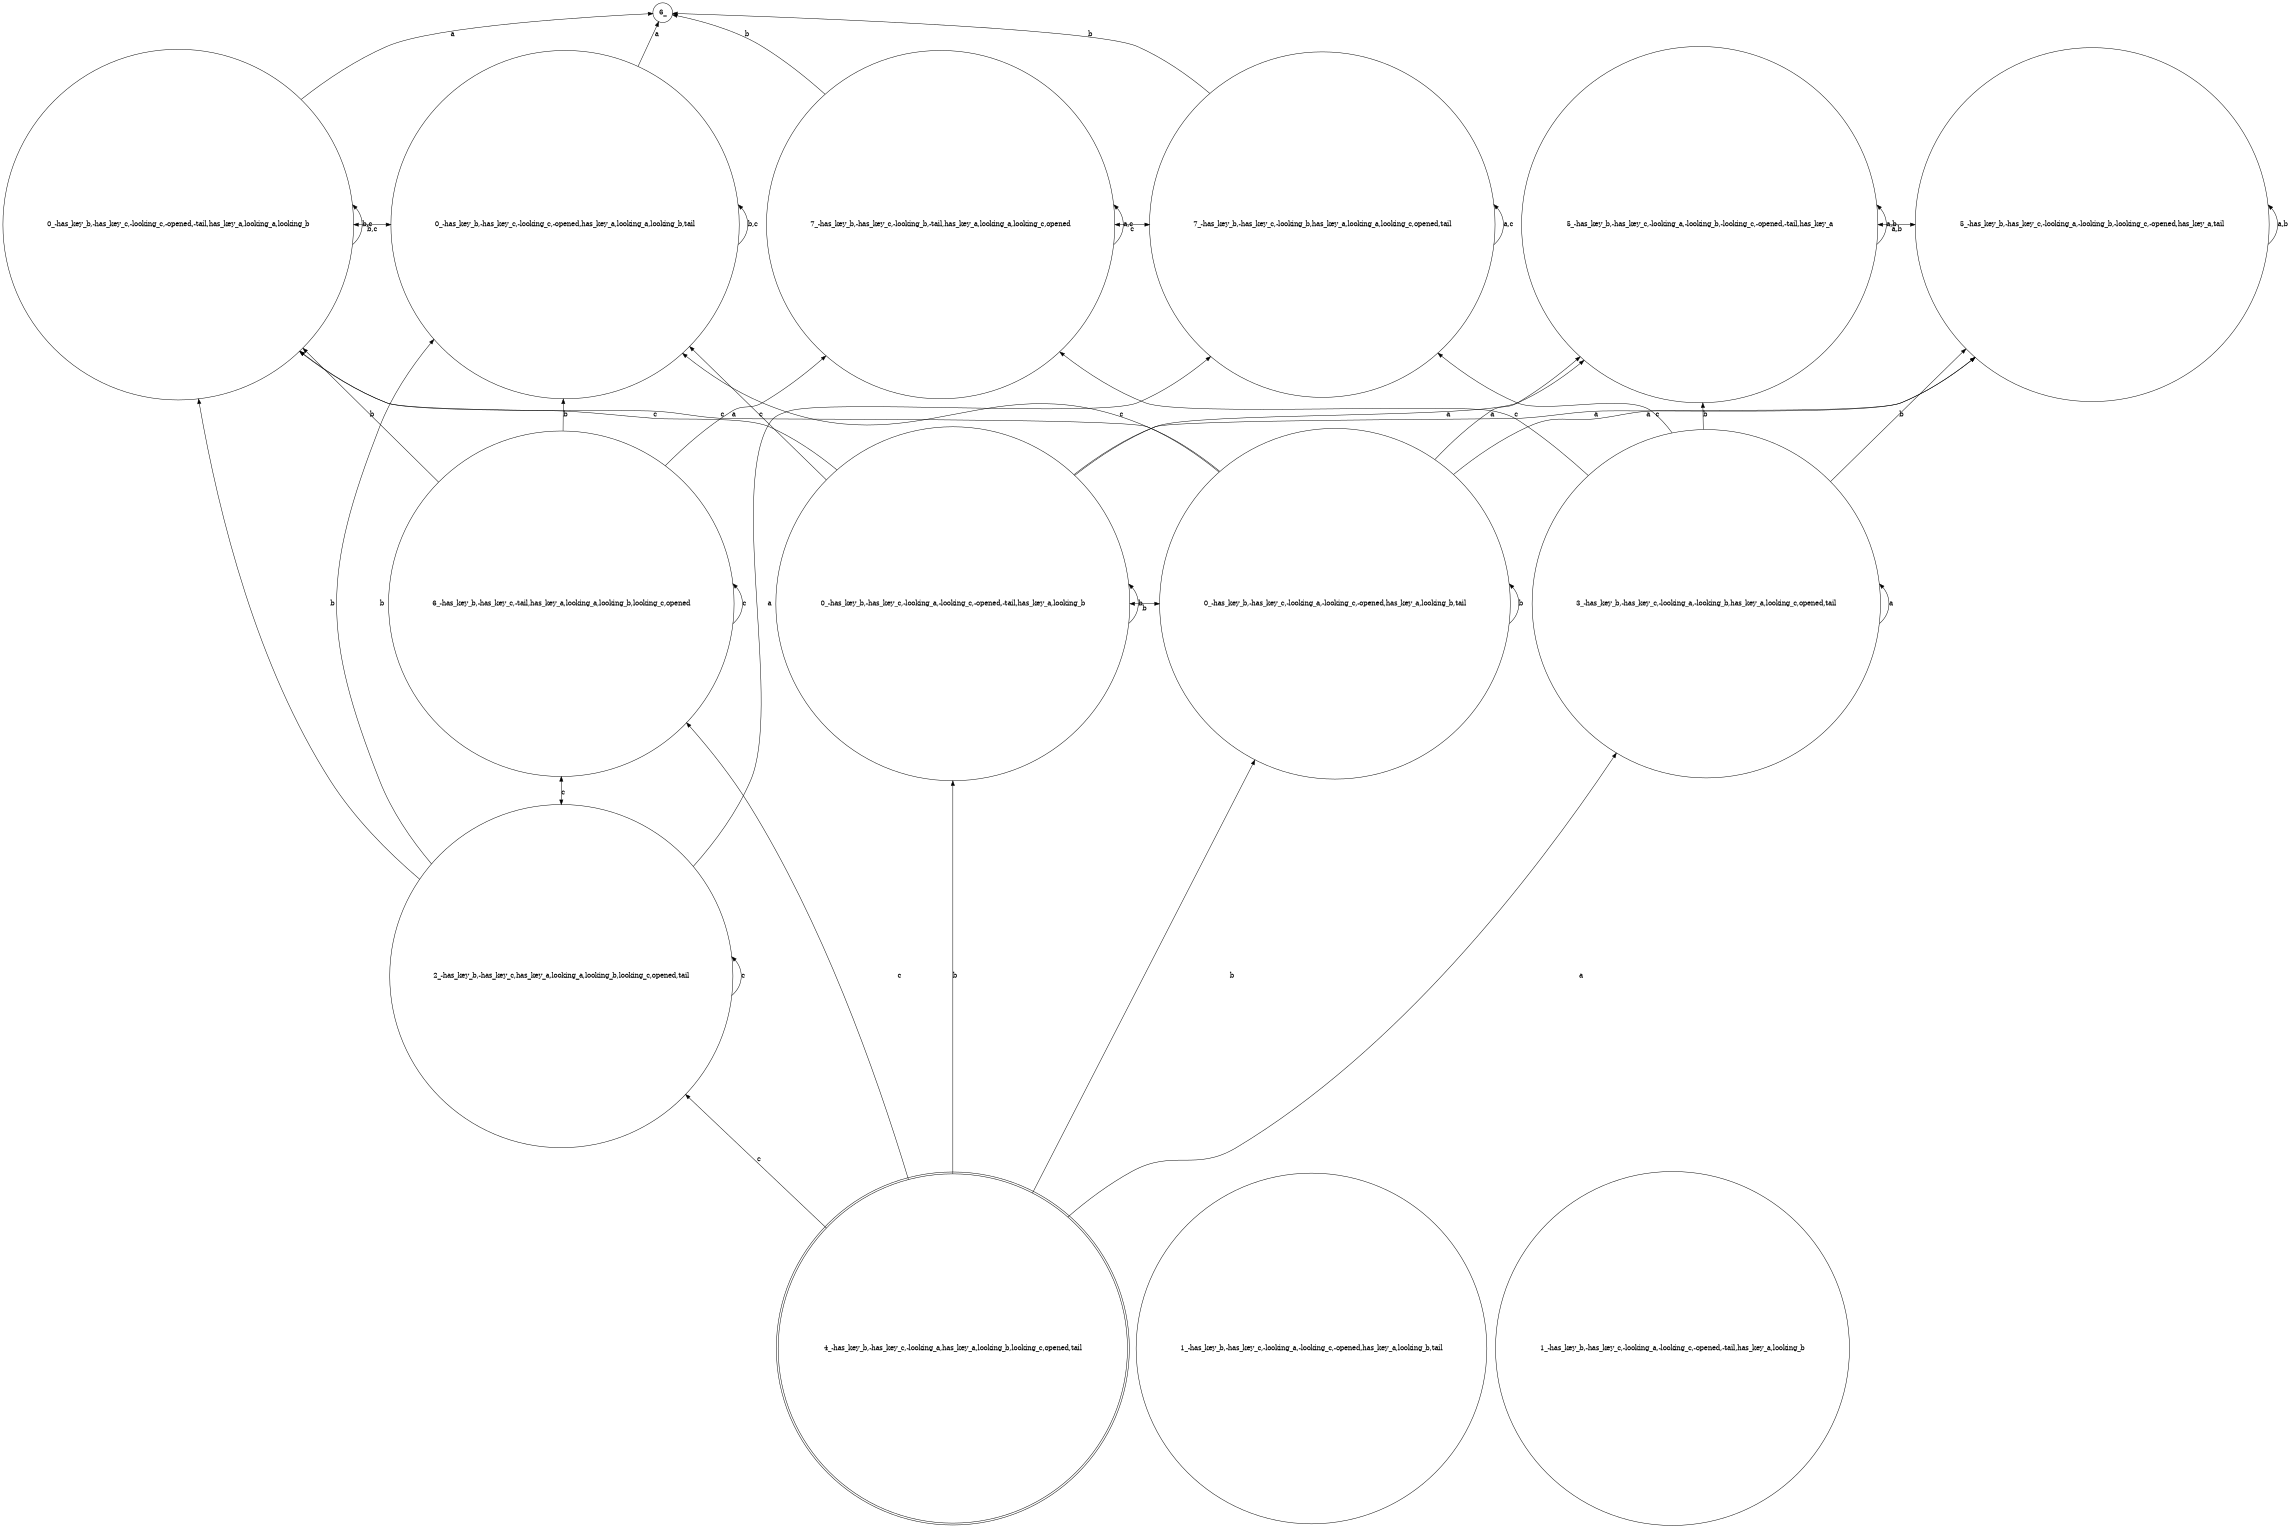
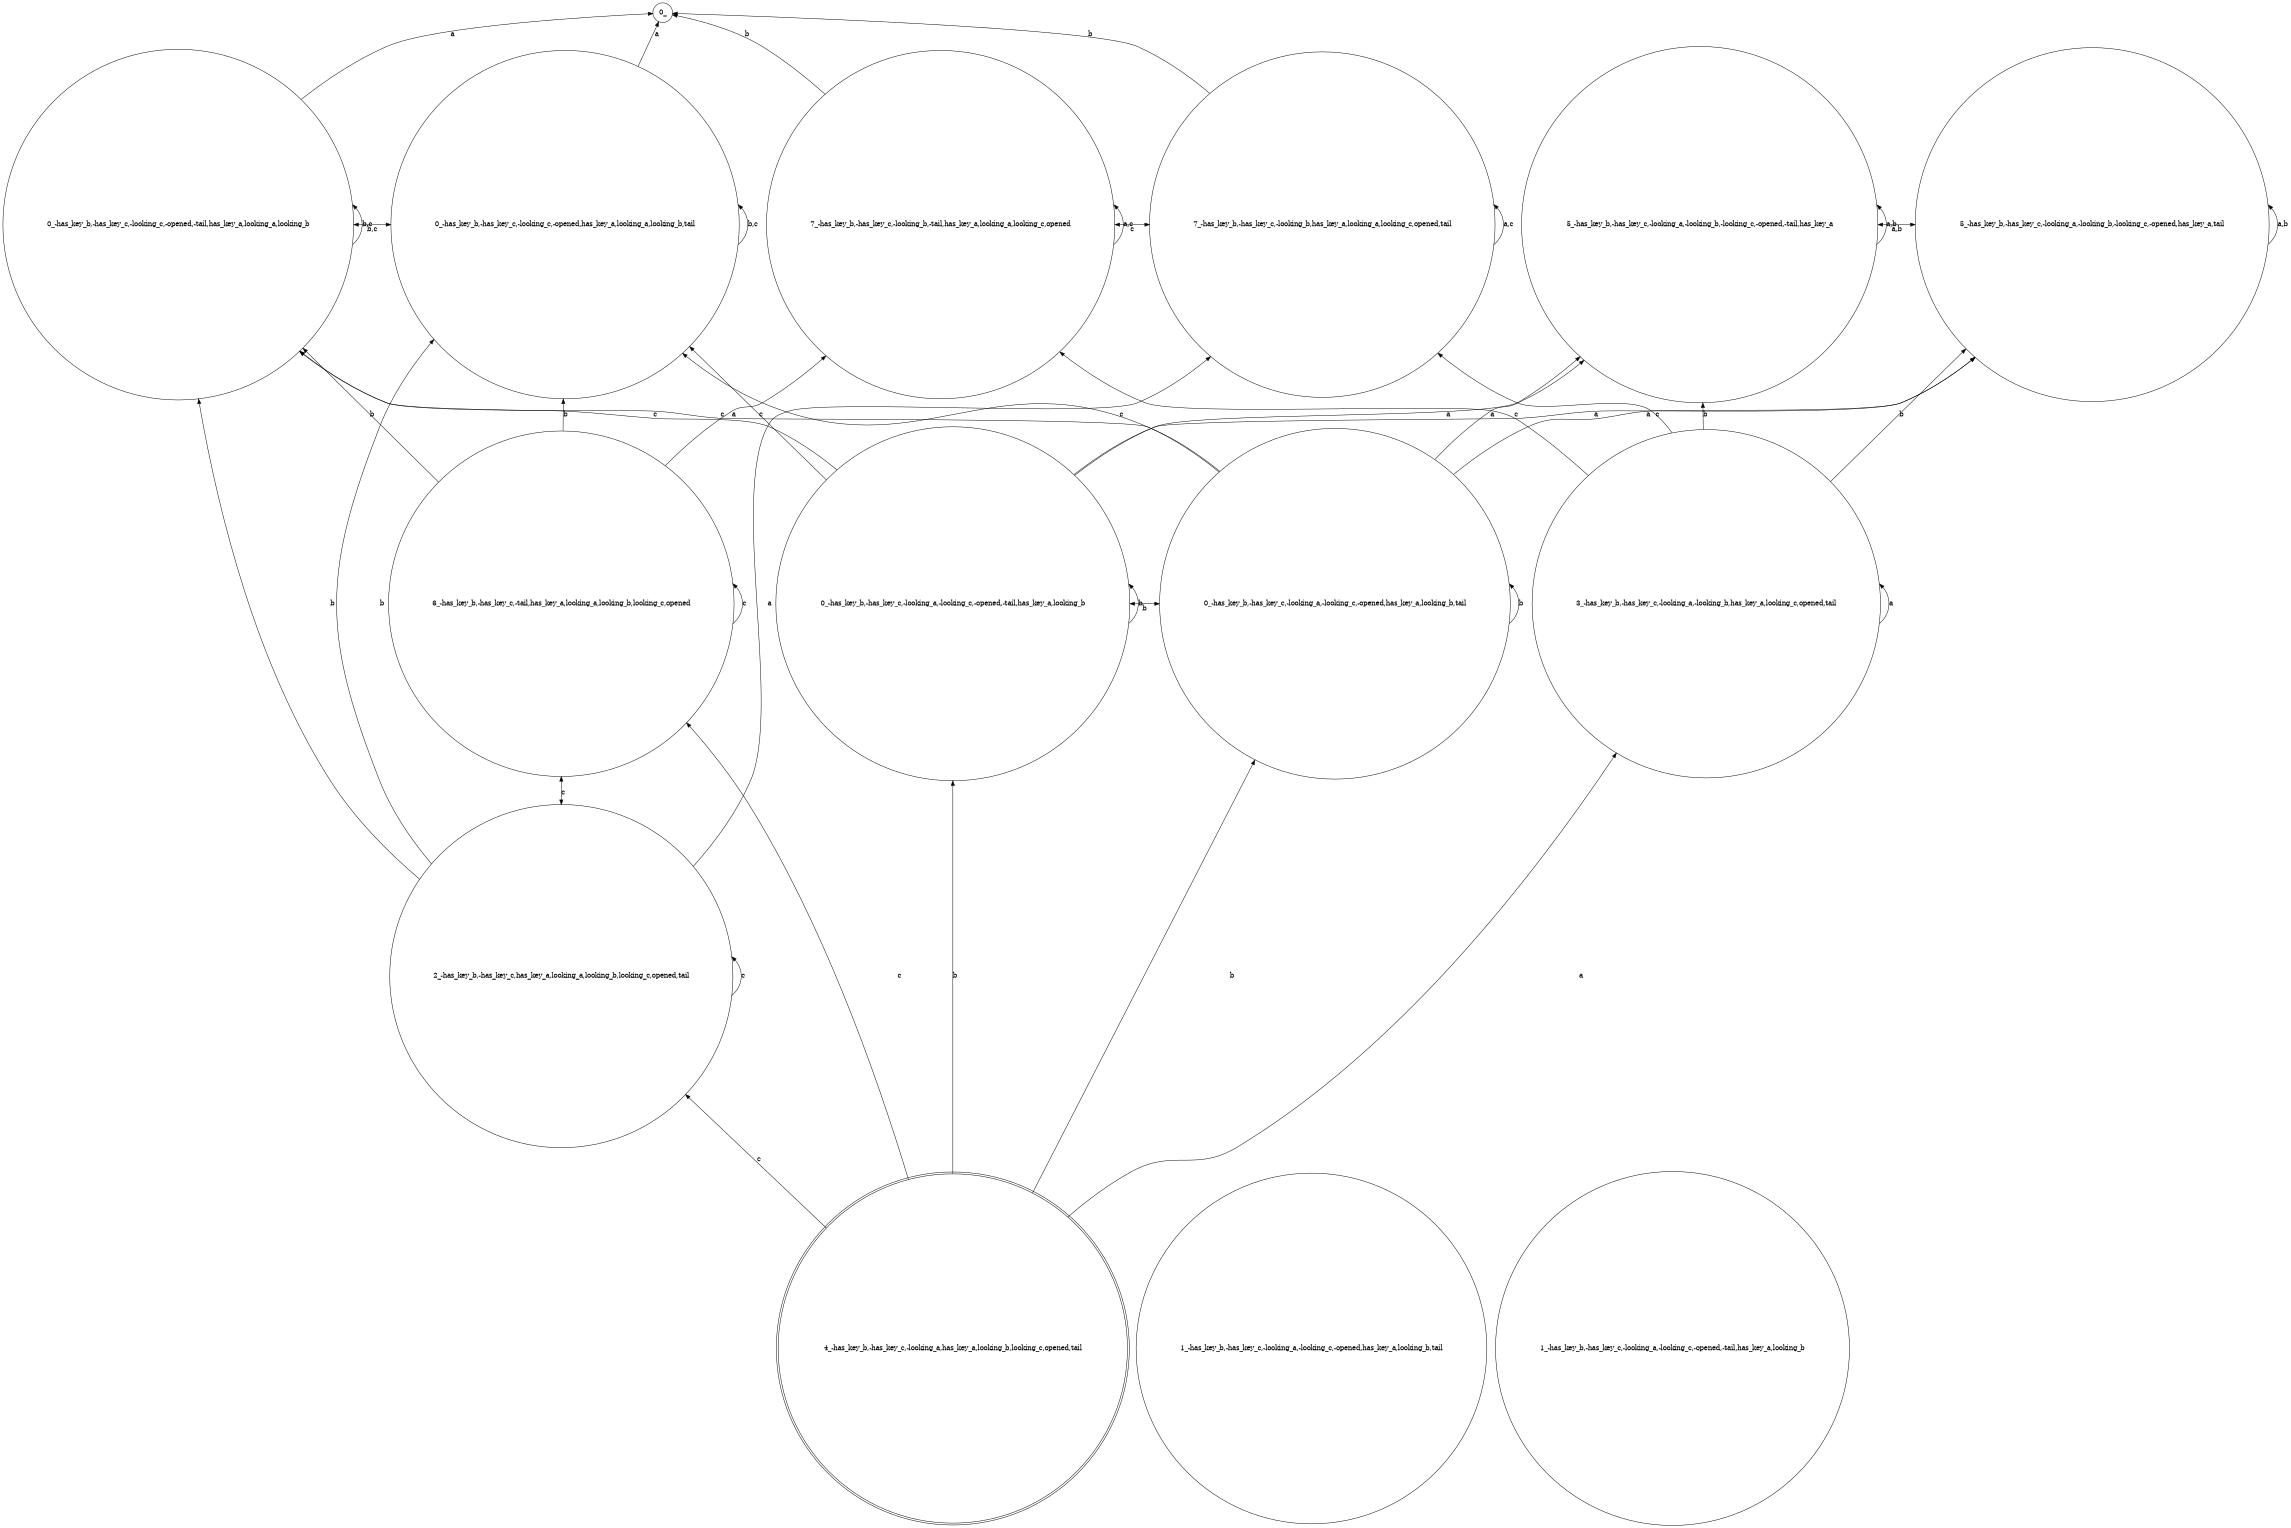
  digraph {
    rankdir=BT
    node [shape=circle]
    "0_-has_key_b,-has_key_c,-looking_c,-opened,has_key_a,looking_a,looking_b,tail"
    "0_-has_key_b,-has_key_c,-looking_c,-opened,-tail,has_key_a,looking_a,looking_b"
    "7_-has_key_b,-has_key_c,-looking_b,has_key_a,looking_a,looking_c,opened,tail"
    "7_-has_key_b,-has_key_c,-looking_b,-tail,has_key_a,looking_a,looking_c,opened"
    "2_-has_key_b,-has_key_c,has_key_a,looking_a,looking_b,looking_c,opened,tail"
    "6_-has_key_b,-has_key_c,-tail,has_key_a,looking_a,looking_b,looking_c,opened"
    "5_-has_key_b,-has_key_c,-looking_a,-looking_b,-looking_c,-opened,has_key_a,tail"
    "5_-has_key_b,-has_key_c,-looking_a,-looking_b,-looking_c,-opened,-tail,has_key_a"
    "3_-has_key_b,-has_key_c,-looking_a,-looking_b,has_key_a,looking_c,opened,tail"
    "4_-has_key_b,-has_key_c,-looking_a,has_key_a,looking_b,looking_c,opened,tail" [shape=doublecircle]
    "0_-has_key_b,-has_key_c,-looking_a,-looking_c,-opened,has_key_a,looking_b,tail"
    "0_-has_key_b,-has_key_c,-looking_a,-looking_c,-opened,-tail,has_key_a,looking_b"
-   "0_" [label="6_"]
+   "0_"
    "1_-has_key_b,-has_key_c,-looking_a,-looking_c,-opened,has_key_a,looking_b,tail"
    "1_-has_key_b,-has_key_c,-looking_a,-looking_c,-opened,-tail,has_key_a,looking_b"
    subgraph sub_1 {
      rank=same
      "0_-has_key_b,-has_key_c,-looking_c,-opened,has_key_a,looking_a,looking_b,tail"
      "0_-has_key_b,-has_key_c,-looking_c,-opened,-tail,has_key_a,looking_a,looking_b"
    }
    subgraph sub_2 {
      rank=same
      "7_-has_key_b,-has_key_c,-looking_b,has_key_a,looking_a,looking_c,opened,tail"
      "7_-has_key_b,-has_key_c,-looking_b,-tail,has_key_a,looking_a,looking_c,opened"
    }
    subgraph sub_3 {
      rank=same
      "2_-has_key_b,-has_key_c,has_key_a,looking_a,looking_b,looking_c,opened,tail"
    }
    subgraph sub_4 {
      rank=same
      "6_-has_key_b,-has_key_c,-tail,has_key_a,looking_a,looking_b,looking_c,opened"
    }
    subgraph sub_5 {
      rank=same
      "5_-has_key_b,-has_key_c,-looking_a,-looking_b,-looking_c,-opened,has_key_a,tail"
      "5_-has_key_b,-has_key_c,-looking_a,-looking_b,-looking_c,-opened,-tail,has_key_a"
    }
    subgraph sub_6 {
      rank=same
      "3_-has_key_b,-has_key_c,-looking_a,-looking_b,has_key_a,looking_c,opened,tail"
    }
    subgraph sub_7 {
      rank=same
      "4_-has_key_b,-has_key_c,-looking_a,has_key_a,looking_b,looking_c,opened,tail"
    }
    subgraph sub_8 {
      rank=same
      "0_-has_key_b,-has_key_c,-looking_a,-looking_c,-opened,has_key_a,looking_b,tail"
      "0_-has_key_b,-has_key_c,-looking_a,-looking_c,-opened,-tail,has_key_a,looking_b"
    }
    "0_-has_key_b,-has_key_c,-looking_c,-opened,has_key_a,looking_a,looking_b,tail" -> "0_-has_key_b,-has_key_c,-looking_c,-opened,has_key_a,looking_a,looking_b,tail" [label="b,c"]
    "0_-has_key_b,-has_key_c,-looking_c,-opened,has_key_a,looking_a,looking_b,tail" -> "0_" [label=a]
    "0_-has_key_b,-has_key_c,-looking_c,-opened,-tail,has_key_a,looking_a,looking_b" -> "0_-has_key_b,-has_key_c,-looking_c,-opened,has_key_a,looking_a,looking_b,tail" [dir=both label="b,c"]
    "0_-has_key_b,-has_key_c,-looking_c,-opened,-tail,has_key_a,looking_a,looking_b" -> "0_-has_key_b,-has_key_c,-looking_c,-opened,-tail,has_key_a,looking_a,looking_b" [label="b,c"]
    "0_-has_key_b,-has_key_c,-looking_c,-opened,-tail,has_key_a,looking_a,looking_b" -> "0_" [label=a]
    "7_-has_key_b,-has_key_c,-looking_b,has_key_a,looking_a,looking_c,opened,tail" -> "7_-has_key_b,-has_key_c,-looking_b,has_key_a,looking_a,looking_c,opened,tail" [label="a,c"]
    "7_-has_key_b,-has_key_c,-looking_b,has_key_a,looking_a,looking_c,opened,tail" -> "0_" [label=b]
    "7_-has_key_b,-has_key_c,-looking_b,-tail,has_key_a,looking_a,looking_c,opened" -> "7_-has_key_b,-has_key_c,-looking_b,has_key_a,looking_a,looking_c,opened,tail" [dir=both label=c]
    "7_-has_key_b,-has_key_c,-looking_b,-tail,has_key_a,looking_a,looking_c,opened" -> "7_-has_key_b,-has_key_c,-looking_b,-tail,has_key_a,looking_a,looking_c,opened" [label="a,c"]
    "7_-has_key_b,-has_key_c,-looking_b,-tail,has_key_a,looking_a,looking_c,opened" -> "0_" [label=b]
    "2_-has_key_b,-has_key_c,has_key_a,looking_a,looking_b,looking_c,opened,tail" -> "0_-has_key_b,-has_key_c,-looking_c,-opened,has_key_a,looking_a,looking_b,tail" [label=b]
    "2_-has_key_b,-has_key_c,has_key_a,looking_a,looking_b,looking_c,opened,tail" -> "0_-has_key_b,-has_key_c,-looking_c,-opened,-tail,has_key_a,looking_a,looking_b" [label=b]
    "2_-has_key_b,-has_key_c,has_key_a,looking_a,looking_b,looking_c,opened,tail" -> "7_-has_key_b,-has_key_c,-looking_b,has_key_a,looking_a,looking_c,opened,tail" [label=a]
    "2_-has_key_b,-has_key_c,has_key_a,looking_a,looking_b,looking_c,opened,tail" -> "2_-has_key_b,-has_key_c,has_key_a,looking_a,looking_b,looking_c,opened,tail" [label=c]
    "2_-has_key_b,-has_key_c,has_key_a,looking_a,looking_b,looking_c,opened,tail" -> "6_-has_key_b,-has_key_c,-tail,has_key_a,looking_a,looking_b,looking_c,opened" [dir=both label=c]
    "6_-has_key_b,-has_key_c,-tail,has_key_a,looking_a,looking_b,looking_c,opened" -> "0_-has_key_b,-has_key_c,-looking_c,-opened,has_key_a,looking_a,looking_b,tail" [label=b]
    "6_-has_key_b,-has_key_c,-tail,has_key_a,looking_a,looking_b,looking_c,opened" -> "0_-has_key_b,-has_key_c,-looking_c,-opened,-tail,has_key_a,looking_a,looking_b" [label=b]
    "6_-has_key_b,-has_key_c,-tail,has_key_a,looking_a,looking_b,looking_c,opened" -> "7_-has_key_b,-has_key_c,-looking_b,-tail,has_key_a,looking_a,looking_c,opened" [label=a]
    "6_-has_key_b,-has_key_c,-tail,has_key_a,looking_a,looking_b,looking_c,opened" -> "6_-has_key_b,-has_key_c,-tail,has_key_a,looking_a,looking_b,looking_c,opened" [label=c]
    "5_-has_key_b,-has_key_c,-looking_a,-looking_b,-looking_c,-opened,has_key_a,tail" -> "5_-has_key_b,-has_key_c,-looking_a,-looking_b,-looking_c,-opened,has_key_a,tail" [label="a,b"]
    "5_-has_key_b,-has_key_c,-looking_a,-looking_b,-looking_c,-opened,-tail,has_key_a" -> "5_-has_key_b,-has_key_c,-looking_a,-looking_b,-looking_c,-opened,has_key_a,tail" [dir=both label="a,b"]
    "5_-has_key_b,-has_key_c,-looking_a,-looking_b,-looking_c,-opened,-tail,has_key_a" -> "5_-has_key_b,-has_key_c,-looking_a,-looking_b,-looking_c,-opened,-tail,has_key_a" [label="a,b"]
    "3_-has_key_b,-has_key_c,-looking_a,-looking_b,has_key_a,looking_c,opened,tail" -> "7_-has_key_b,-has_key_c,-looking_b,has_key_a,looking_a,looking_c,opened,tail" [label=c]
    "3_-has_key_b,-has_key_c,-looking_a,-looking_b,has_key_a,looking_c,opened,tail" -> "7_-has_key_b,-has_key_c,-looking_b,-tail,has_key_a,looking_a,looking_c,opened" [label=c]
    "3_-has_key_b,-has_key_c,-looking_a,-looking_b,has_key_a,looking_c,opened,tail" -> "5_-has_key_b,-has_key_c,-looking_a,-looking_b,-looking_c,-opened,has_key_a,tail" [label=b]
    "3_-has_key_b,-has_key_c,-looking_a,-looking_b,has_key_a,looking_c,opened,tail" -> "5_-has_key_b,-has_key_c,-looking_a,-looking_b,-looking_c,-opened,-tail,has_key_a" [label=b]
    "3_-has_key_b,-has_key_c,-looking_a,-looking_b,has_key_a,looking_c,opened,tail" -> "3_-has_key_b,-has_key_c,-looking_a,-looking_b,has_key_a,looking_c,opened,tail" [label=a]
    "4_-has_key_b,-has_key_c,-looking_a,has_key_a,looking_b,looking_c,opened,tail" -> "2_-has_key_b,-has_key_c,has_key_a,looking_a,looking_b,looking_c,opened,tail" [label=c]
    "4_-has_key_b,-has_key_c,-looking_a,has_key_a,looking_b,looking_c,opened,tail" -> "6_-has_key_b,-has_key_c,-tail,has_key_a,looking_a,looking_b,looking_c,opened" [label=c]
    "4_-has_key_b,-has_key_c,-looking_a,has_key_a,looking_b,looking_c,opened,tail" -> "3_-has_key_b,-has_key_c,-looking_a,-looking_b,has_key_a,looking_c,opened,tail" [label=a]
    "4_-has_key_b,-has_key_c,-looking_a,has_key_a,looking_b,looking_c,opened,tail" -> "0_-has_key_b,-has_key_c,-looking_a,-looking_c,-opened,has_key_a,looking_b,tail" [label=b]
    "4_-has_key_b,-has_key_c,-looking_a,has_key_a,looking_b,looking_c,opened,tail" -> "0_-has_key_b,-has_key_c,-looking_a,-looking_c,-opened,-tail,has_key_a,looking_b" [label=b]
    "0_-has_key_b,-has_key_c,-looking_a,-looking_c,-opened,has_key_a,looking_b,tail" -> "0_-has_key_b,-has_key_c,-looking_c,-opened,has_key_a,looking_a,looking_b,tail" [label=c]
    "0_-has_key_b,-has_key_c,-looking_a,-looking_c,-opened,has_key_a,looking_b,tail" -> "0_-has_key_b,-has_key_c,-looking_c,-opened,-tail,has_key_a,looking_a,looking_b" [label=c]
    "0_-has_key_b,-has_key_c,-looking_a,-looking_c,-opened,has_key_a,looking_b,tail" -> "5_-has_key_b,-has_key_c,-looking_a,-looking_b,-looking_c,-opened,has_key_a,tail" [label=a]
    "0_-has_key_b,-has_key_c,-looking_a,-looking_c,-opened,has_key_a,looking_b,tail" -> "5_-has_key_b,-has_key_c,-looking_a,-looking_b,-looking_c,-opened,-tail,has_key_a" [label=a]
    "0_-has_key_b,-has_key_c,-looking_a,-looking_c,-opened,has_key_a,looking_b,tail" -> "0_-has_key_b,-has_key_c,-looking_a,-looking_c,-opened,has_key_a,looking_b,tail" [label=b]
    "0_-has_key_b,-has_key_c,-looking_a,-looking_c,-opened,-tail,has_key_a,looking_b" -> "0_-has_key_b,-has_key_c,-looking_c,-opened,has_key_a,looking_a,looking_b,tail" [label=c]
    "0_-has_key_b,-has_key_c,-looking_a,-looking_c,-opened,-tail,has_key_a,looking_b" -> "0_-has_key_b,-has_key_c,-looking_c,-opened,-tail,has_key_a,looking_a,looking_b" [label=c]
    "0_-has_key_b,-has_key_c,-looking_a,-looking_c,-opened,-tail,has_key_a,looking_b" -> "5_-has_key_b,-has_key_c,-looking_a,-looking_b,-looking_c,-opened,has_key_a,tail" [label=a]
    "0_-has_key_b,-has_key_c,-looking_a,-looking_c,-opened,-tail,has_key_a,looking_b" -> "5_-has_key_b,-has_key_c,-looking_a,-looking_b,-looking_c,-opened,-tail,has_key_a" [label=a]
    "0_-has_key_b,-has_key_c,-looking_a,-looking_c,-opened,-tail,has_key_a,looking_b" -> "0_-has_key_b,-has_key_c,-looking_a,-looking_c,-opened,has_key_a,looking_b,tail" [dir=both label=b]
    "0_-has_key_b,-has_key_c,-looking_a,-looking_c,-opened,-tail,has_key_a,looking_b" -> "0_-has_key_b,-has_key_c,-looking_a,-looking_c,-opened,-tail,has_key_a,looking_b" [label=b]
  }
